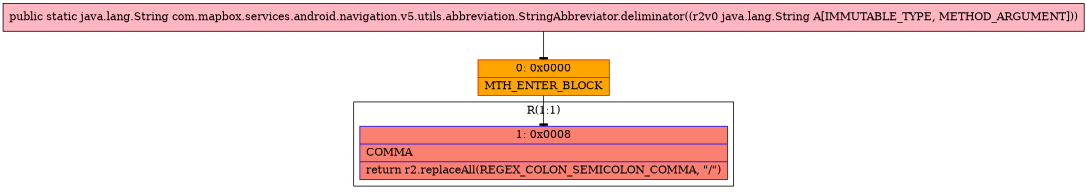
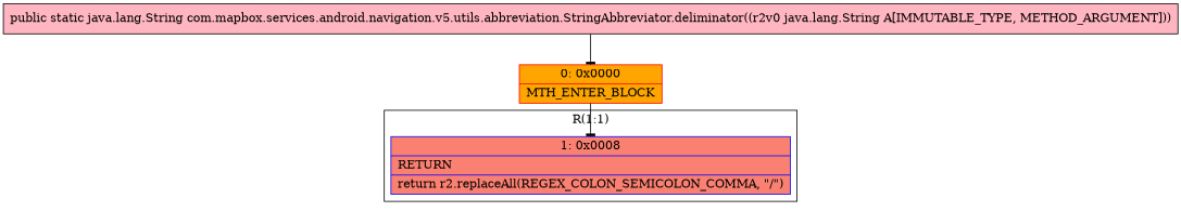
  digraph {
    fontname="DejaVu Serif"
    node [shape=record style=filled fontname="DejaVu Serif"]
    edge [style=solid arrowhead=tee fontname="DejaVu Serif"]
-   n1 [color=blue label="{1\:\ 0x0008|COMMA\l|return r2.replaceAll(REGEX_COLON_SEMICOLON_COMMA, \"\/\")\l}" fillcolor=salmon]
+   n1 [color=blue label="{1\:\ 0x0008|RETURN\l|return r2.replaceAll(REGEX_COLON_SEMICOLON_COMMA, \"\/\")\l}" fillcolor=salmon]
    n2 [color=red label="{0\:\ 0x0000|MTH_ENTER_BLOCK\l}" fillcolor=orange]
    n3 [label="{public static java.lang.String com.mapbox.services.android.navigation.v5.utils.abbreviation.StringAbbreviator.deliminator((r2v0 java.lang.String A[IMMUTABLE_TYPE, METHOD_ARGUMENT])) }" fillcolor=lightpink]
    subgraph cluster_1 {
      label="R(1:1)"
      n1
    }
    n2 -> n1
    n3 -> n2
  }
